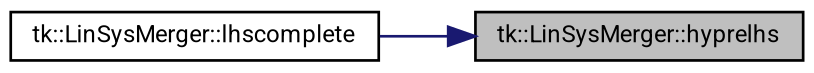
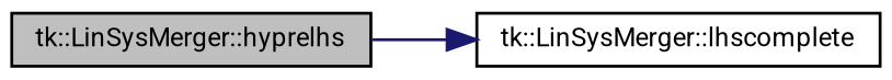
  digraph {
    rankdir=LR
    fontname=Roboto
    node [color=black fontname=Roboto fontsize=9 shape=record]
    n1 [fillcolor=grey75 fontcolor=black height=0.2 label="tk::LinSysMerger::hyprelhs" style=filled width=0.4]
    n2 [height=0.2 label="tk::LinSysMerger::lhscomplete" width=0.4]
-   n2 -> n1 [color=midnightblue fontname=Roboto fontsize=9 labelfontname="sans-serif" labelfontsize=9 style=solid]
+   n1 -> n2 [color=midnightblue fontname=Roboto fontsize=9 labelfontname="sans-serif" labelfontsize=9 style=solid]
  }
